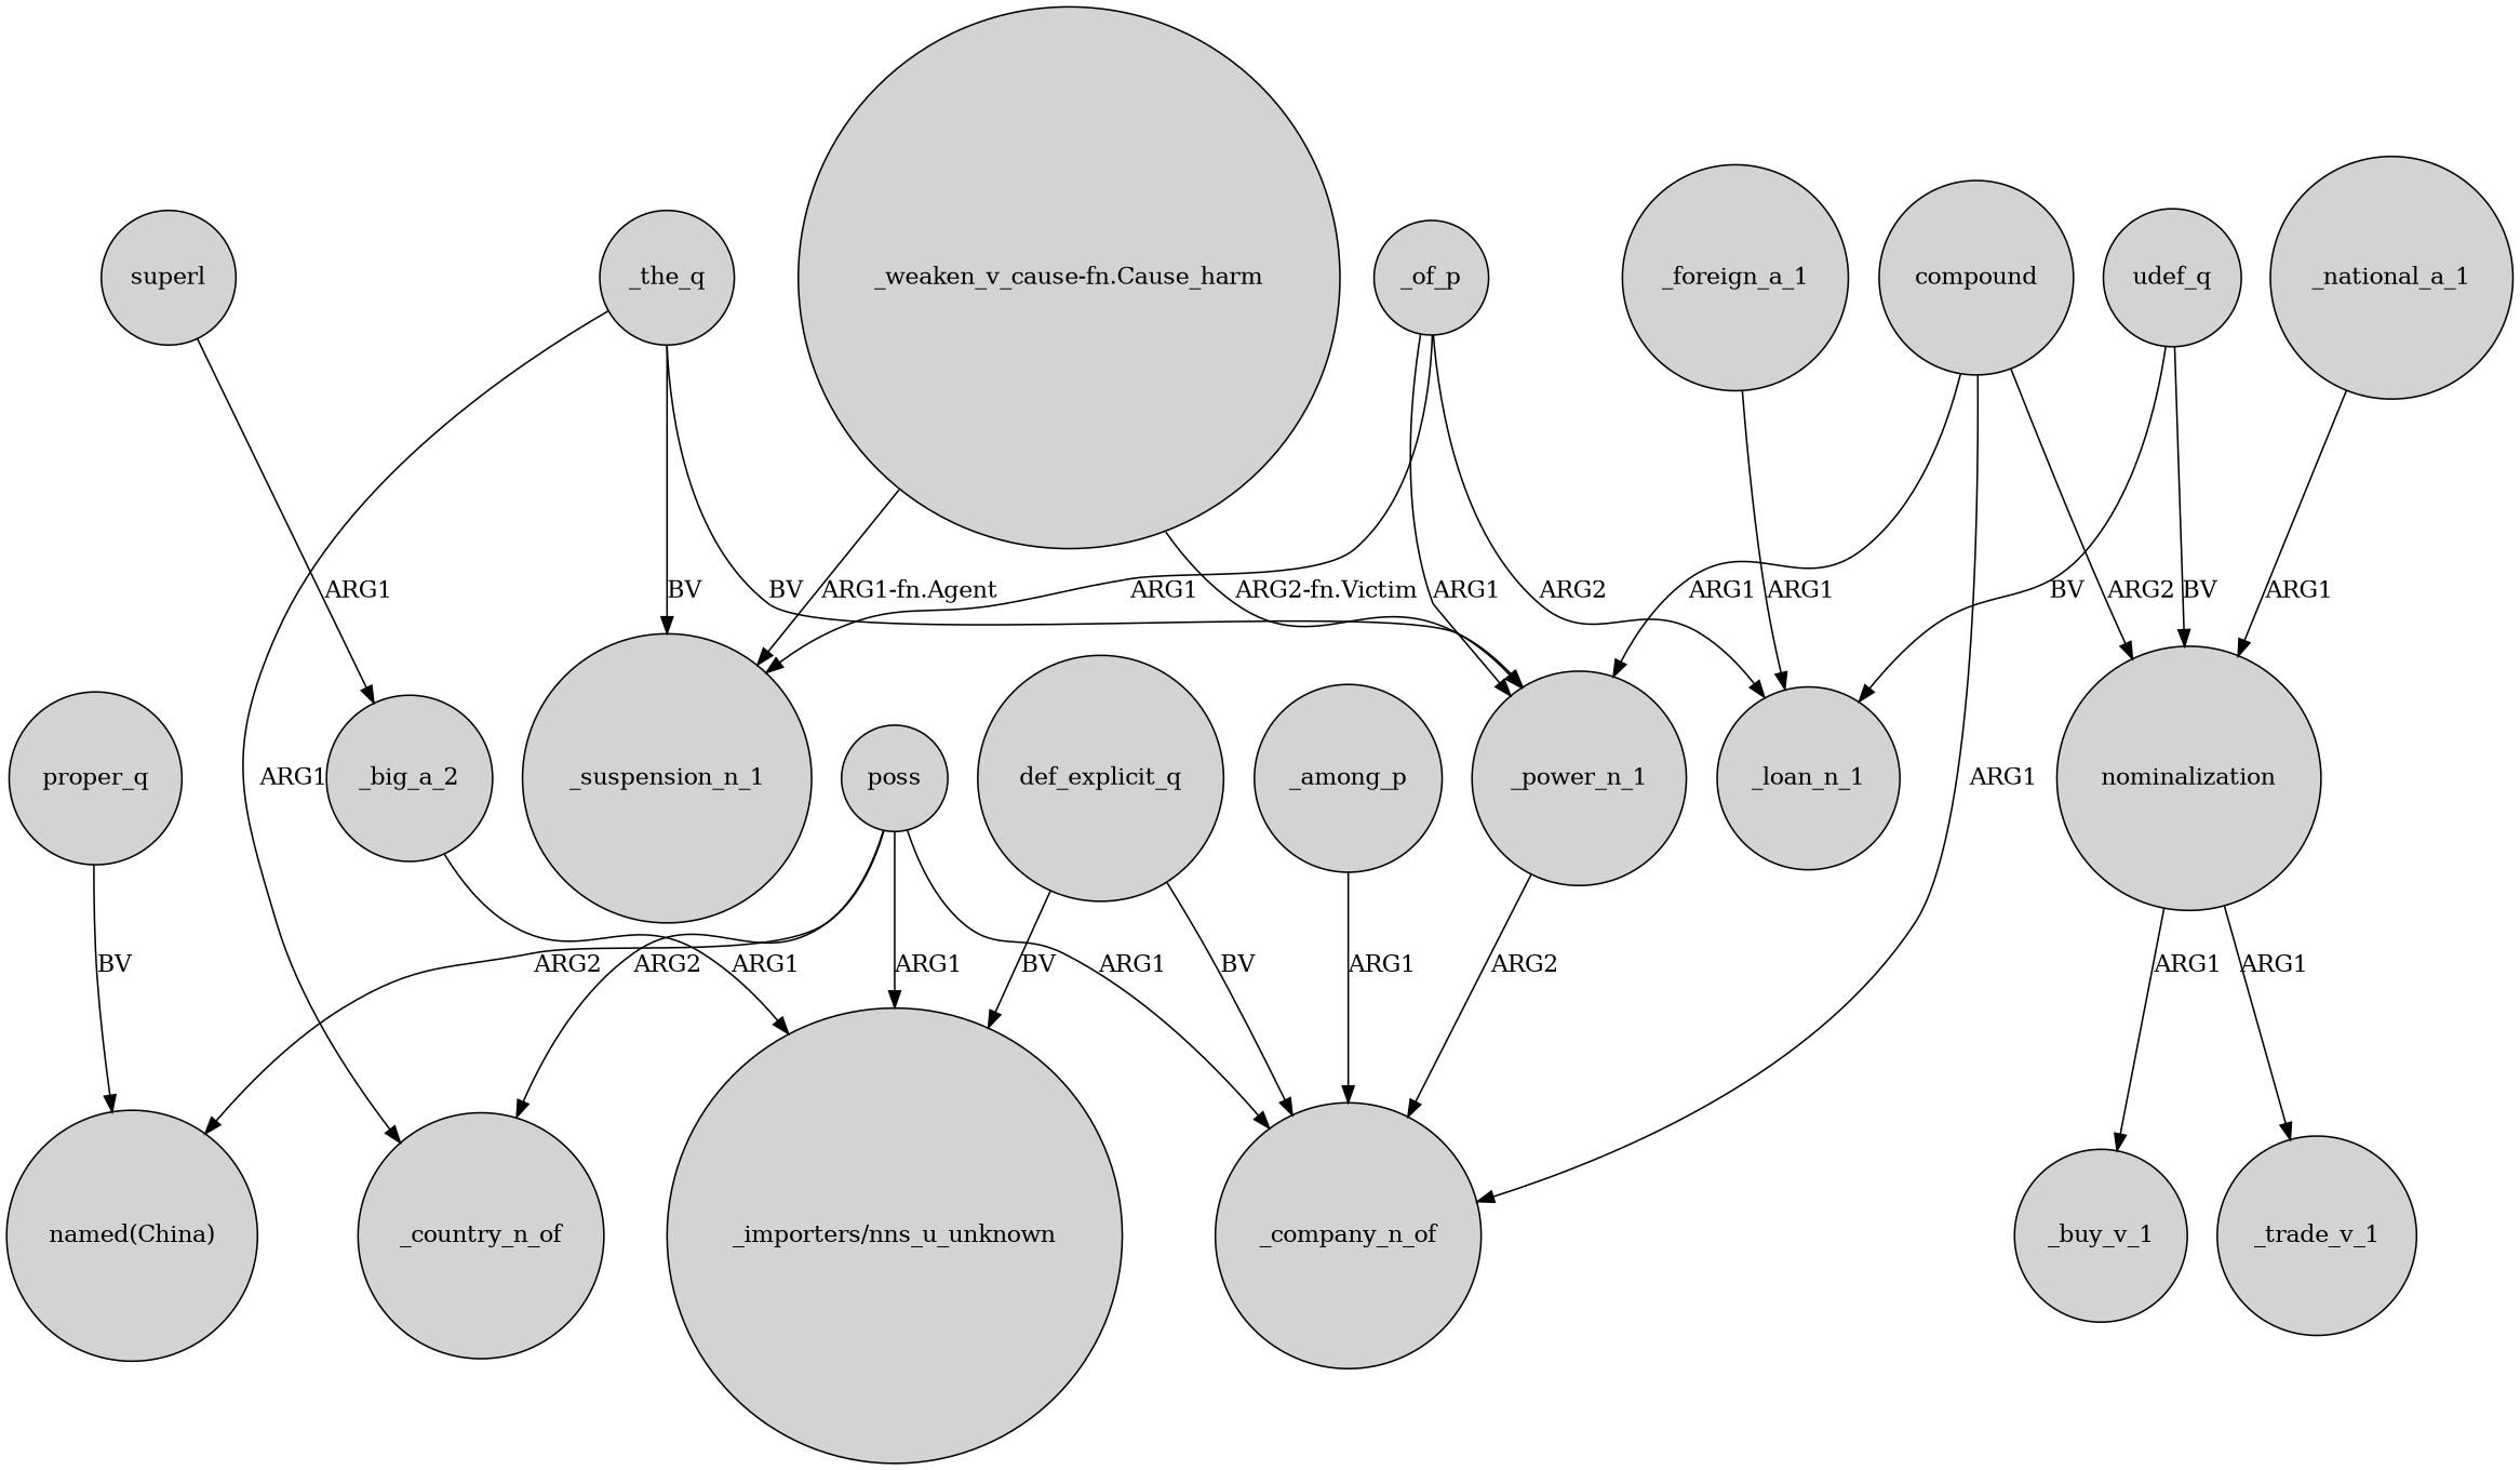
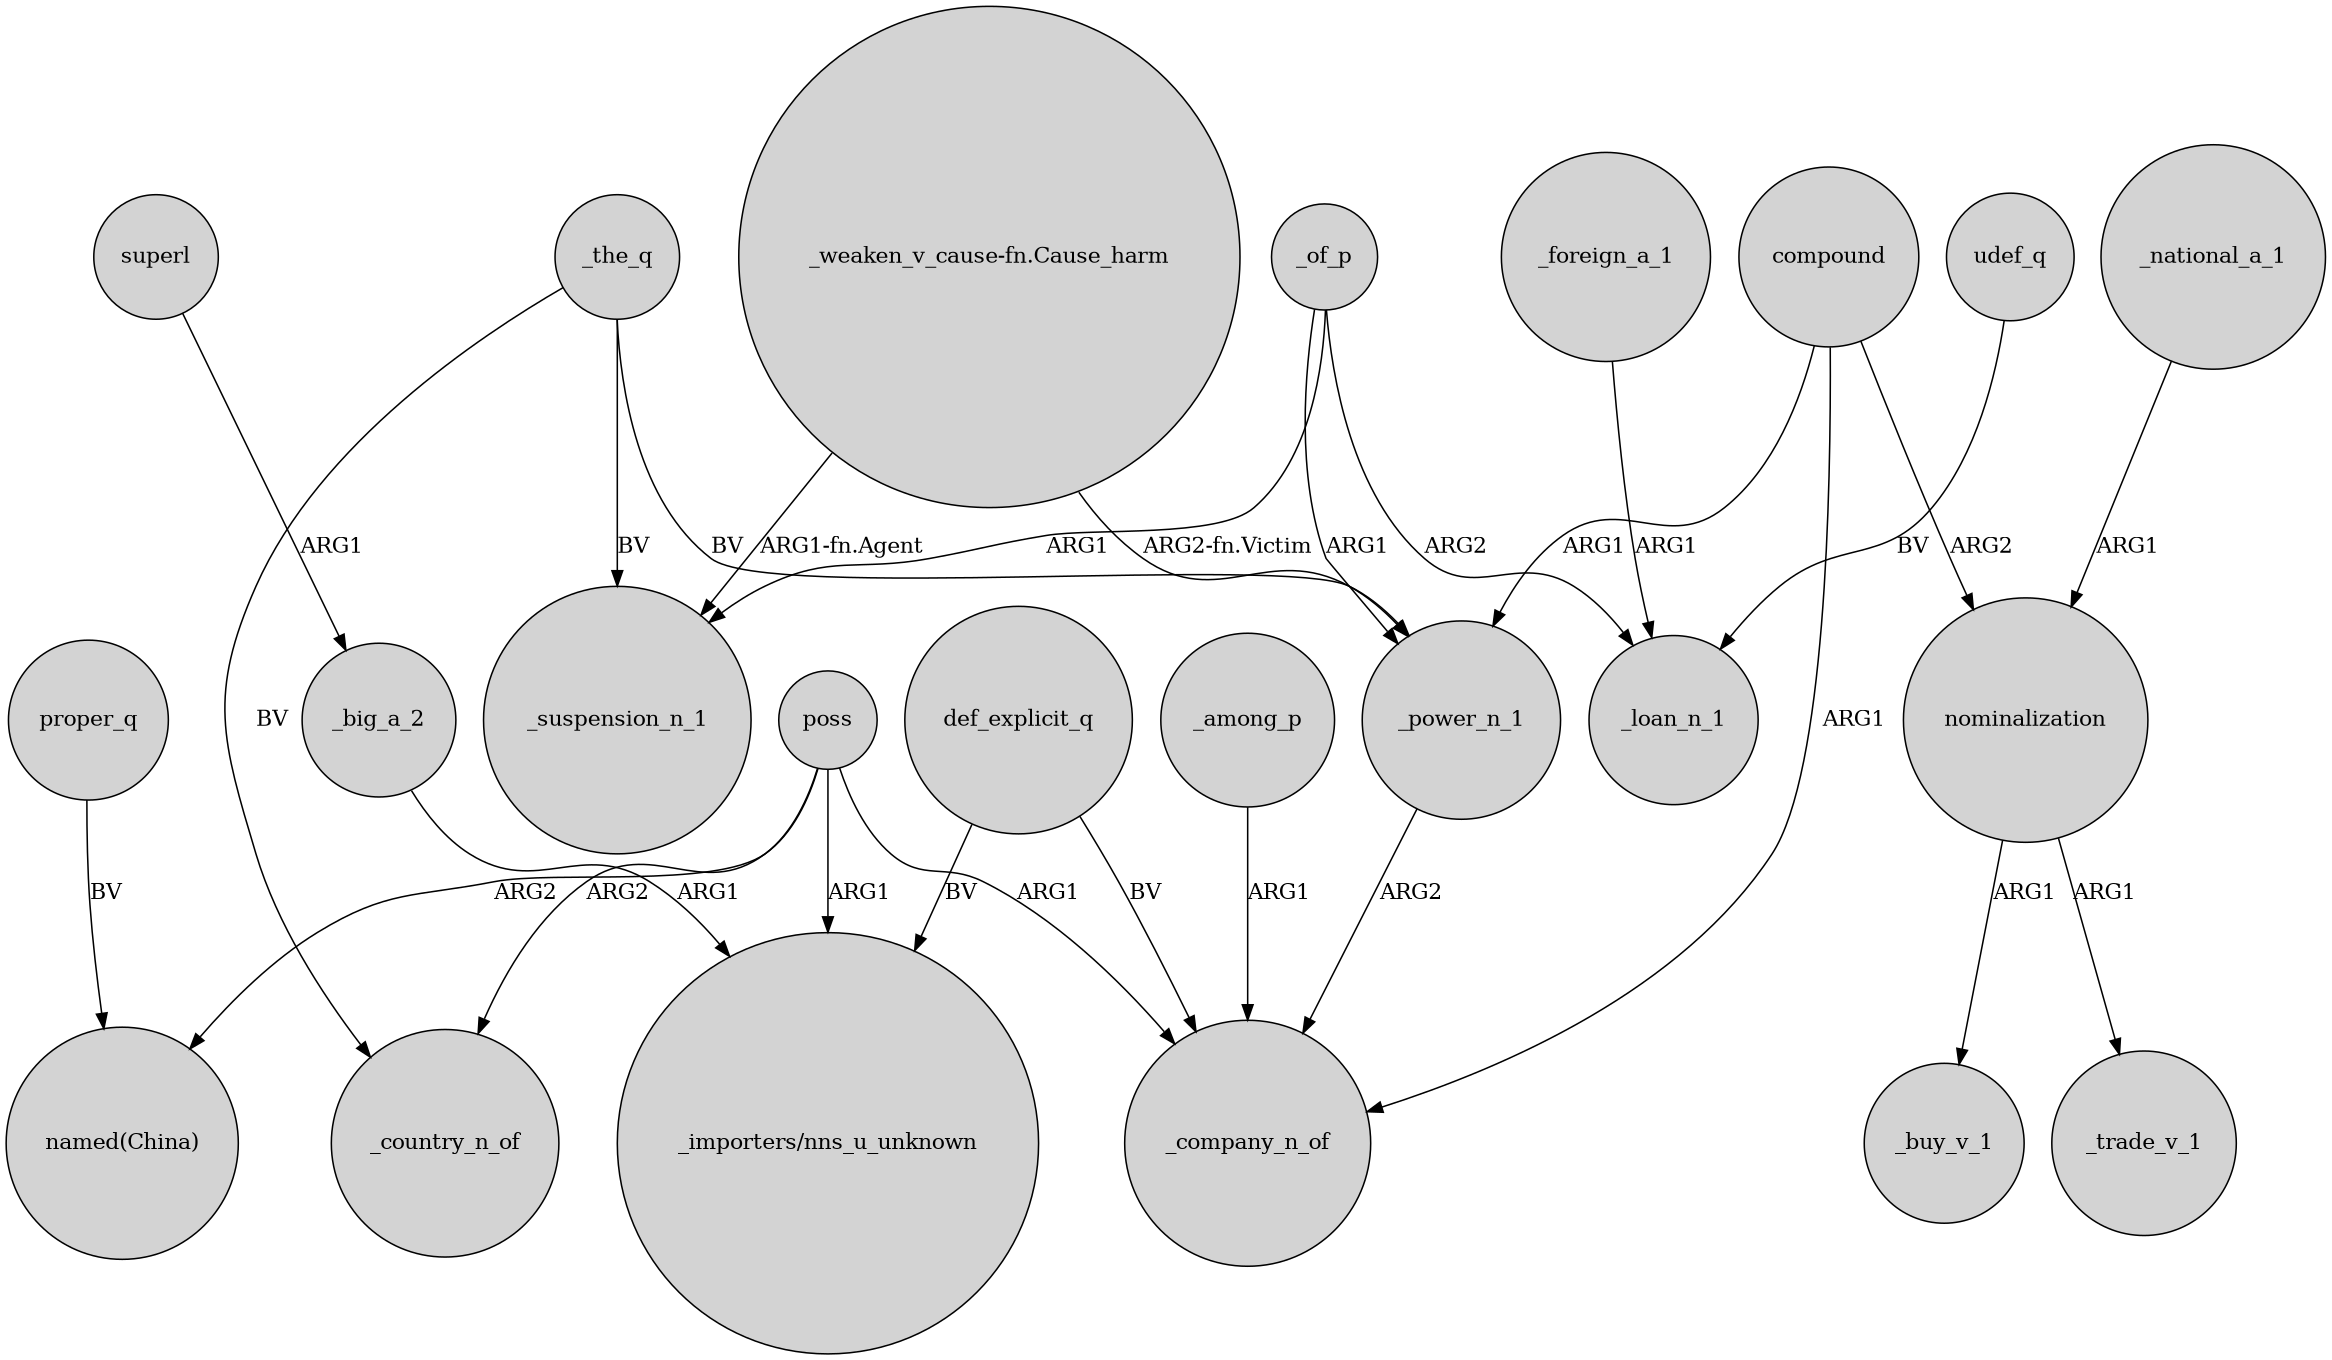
  digraph {
    node [shape=circle style=filled]
    poss
    "_importers/nns_u_unknown"
    _country_n_of
    _company_n_of
    "named(China)"
    nominalization
    _buy_v_1
    _trade_v_1
    _the_q
    _power_n_1
    _suspension_n_1
    _of_p
    _loan_n_1
    udef_q
    compound
    _among_p
    n17 [label=_big_a_2]
    superl
    def_explicit_q
    _foreign_a_1
    proper_q
    "_weaken_v_cause-fn.Cause_harm"
    _national_a_1
    poss -> "_importers/nns_u_unknown" [label=ARG1]
    poss -> _country_n_of [label=ARG2]
    poss -> _company_n_of [label=ARG1]
    poss -> "named(China)" [label=ARG2]
    nominalization -> _buy_v_1 [label=ARG1]
    nominalization -> _trade_v_1 [label=ARG1]
-   _the_q -> _country_n_of [label=ARG1]
+   _the_q -> _country_n_of [label=BV]
    _the_q -> _power_n_1 [label=BV]
    _the_q -> _suspension_n_1 [label=BV]
    _power_n_1 -> _company_n_of [label=ARG2]
    _of_p -> _power_n_1 [label=ARG1]
    _of_p -> _suspension_n_1 [label=ARG1]
    _of_p -> _loan_n_1 [label=ARG2]
-   udef_q -> nominalization [label=BV]
    udef_q -> _loan_n_1 [label=BV]
    compound -> _company_n_of [label=ARG1]
    compound -> nominalization [label=ARG2]
    compound -> _power_n_1 [label=ARG1]
    _among_p -> _company_n_of [label=ARG1]
    n17 -> "_importers/nns_u_unknown" [label=ARG1]
    superl -> n17 [label=ARG1]
    def_explicit_q -> "_importers/nns_u_unknown" [label=BV]
    def_explicit_q -> _company_n_of [label=BV]
    _foreign_a_1 -> _loan_n_1 [label=ARG1]
    proper_q -> "named(China)" [label=BV]
    "_weaken_v_cause-fn.Cause_harm" -> _power_n_1 [label="ARG2-fn.Victim"]
    "_weaken_v_cause-fn.Cause_harm" -> _suspension_n_1 [label="ARG1-fn.Agent"]
    _national_a_1 -> nominalization [label=ARG1]
  }
